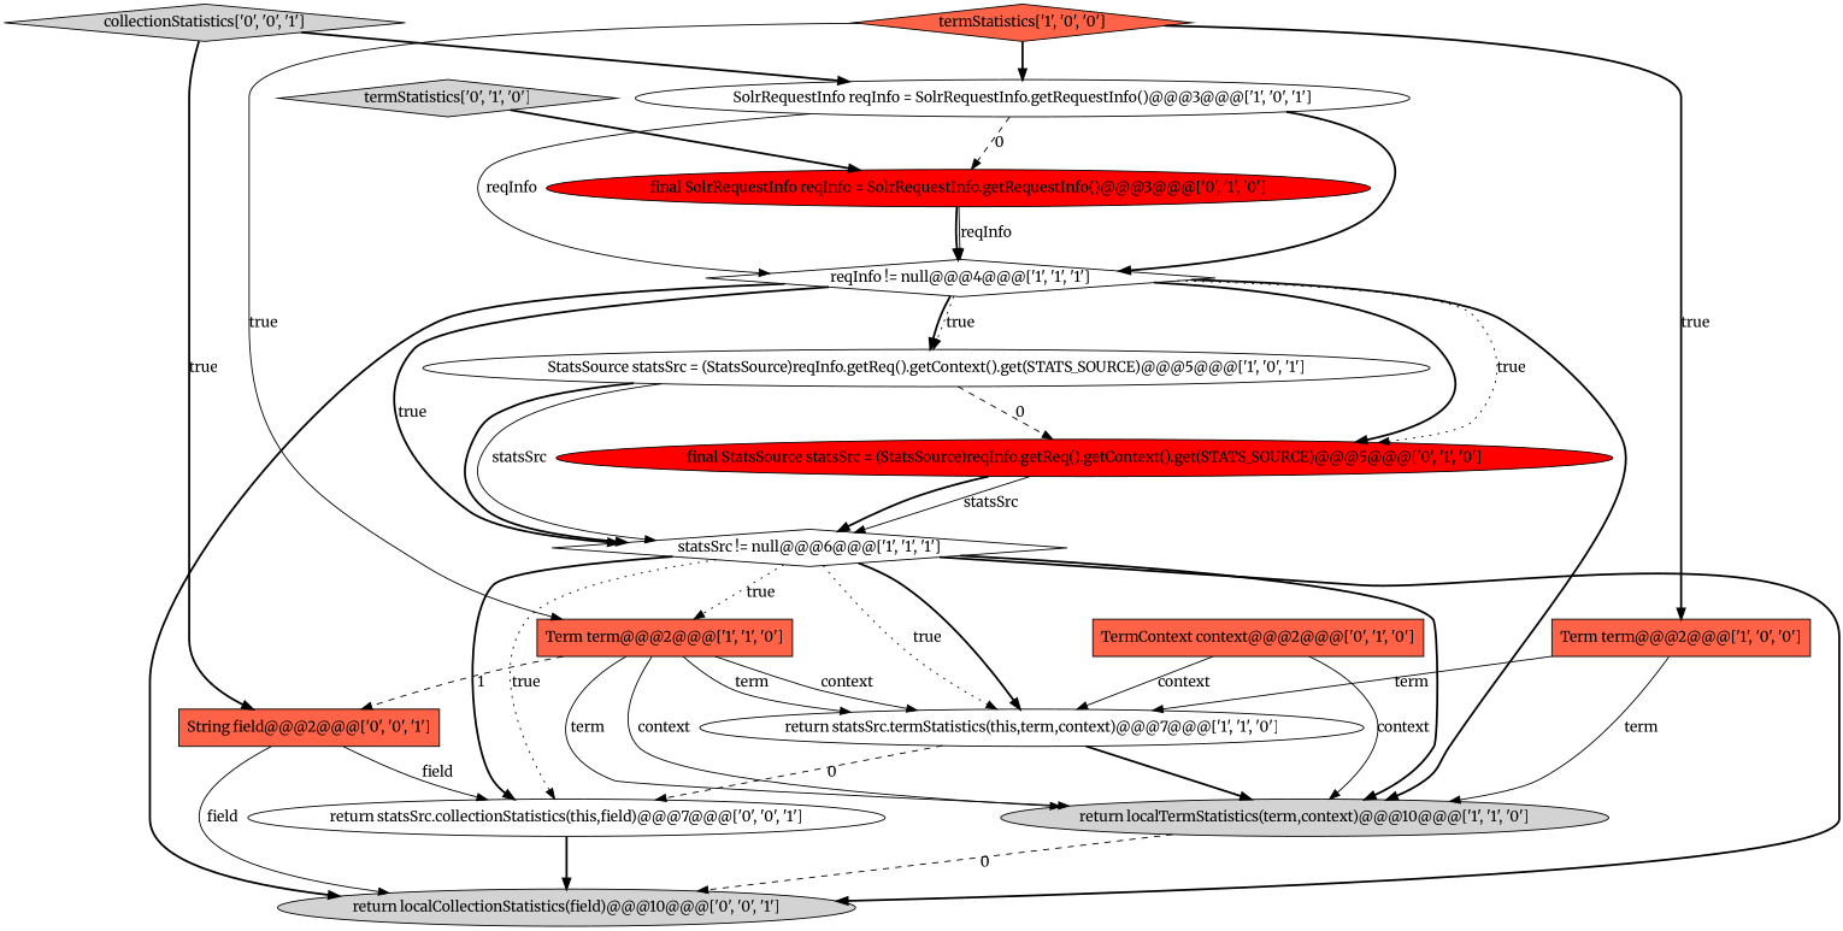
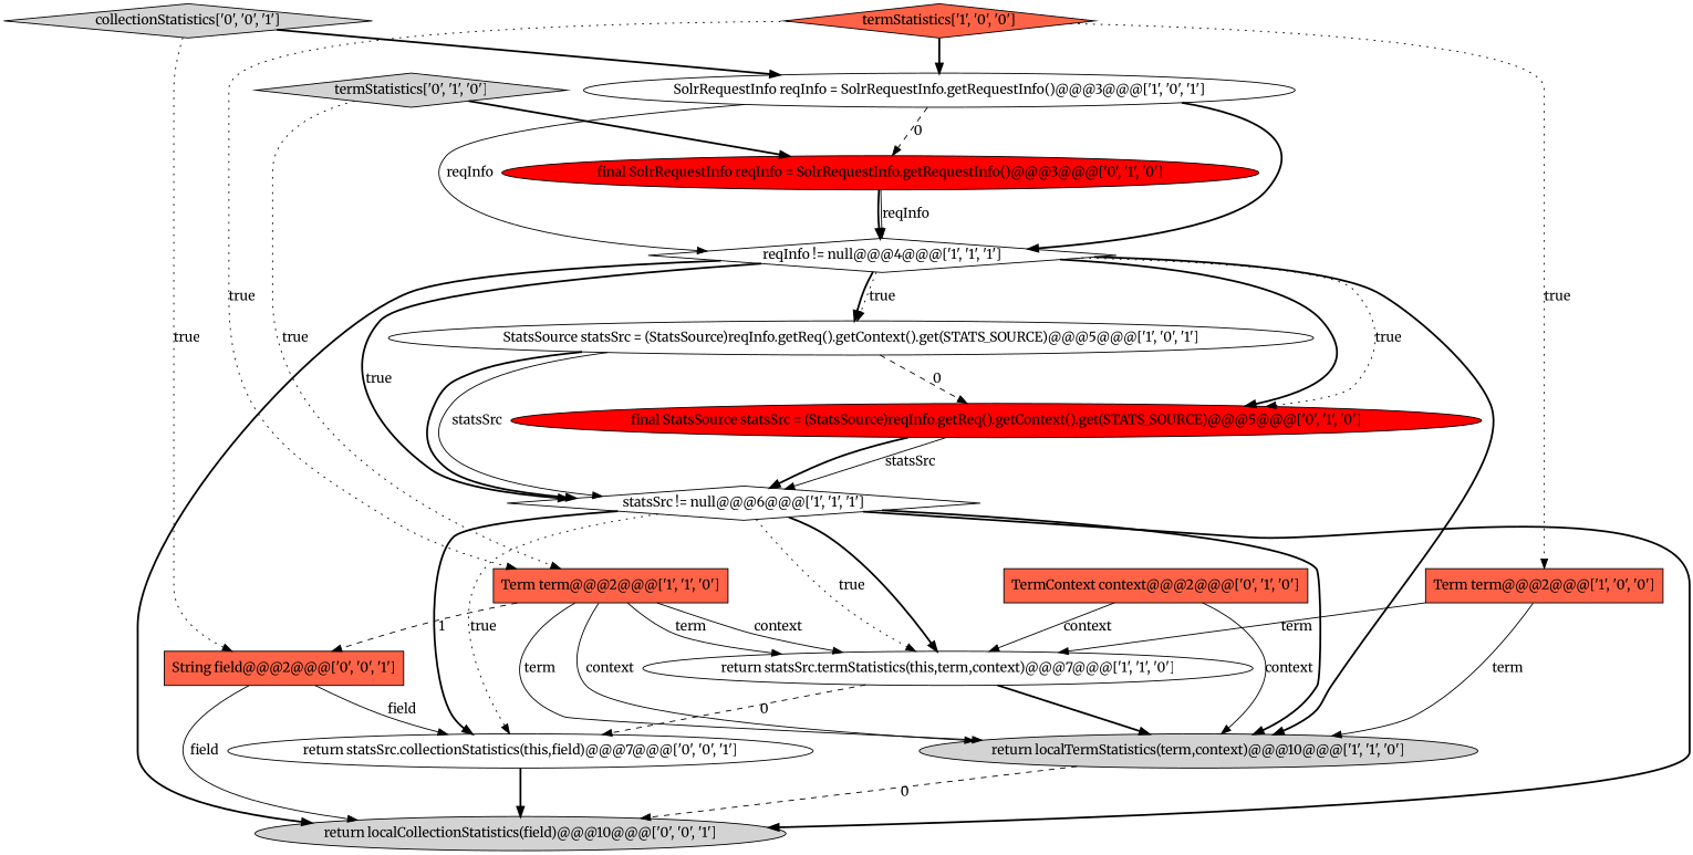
  digraph {
    fontname=Merriweather
    node [fillcolor=white fontname=Merriweather shape=ellipse style=filled]
    edge [fontname=Merriweather style=bold]
    n1 [label="return statsSrc.termStatistics(this,term,context)@@@7@@@['1', '1', '0']"]
    n2 [fillcolor=lightgray label="return localTermStatistics(term,context)@@@10@@@['1', '1', '0']"]
    n3 [label="return statsSrc.collectionStatistics(this,field)@@@7@@@['0', '0', '1']"]
    n4 [fillcolor=lightgray label="return localCollectionStatistics(field)@@@10@@@['0', '0', '1']"]
    n5 [fillcolor=lightgray label="termStatistics['0', '1', '0']" shape=diamond]
    n6 [fillcolor=red label="final SolrRequestInfo reqInfo = SolrRequestInfo.getRequestInfo()@@@3@@@['0', '1', '0']"]
    n7 [fillcolor=tomato label="Term term@@@2@@@['1', '1', '0']" shape=box]
    n8 [fillcolor=tomato label="TermContext context@@@2@@@['0', '1', '0']" shape=box]
    n9 [label="reqInfo != null@@@4@@@['1', '1', '1']" shape=diamond]
    n10 [fillcolor=tomato label="String field@@@2@@@['0', '0', '1']" shape=box]
    n11 [fillcolor=lightgray label="collectionStatistics['0', '0', '1']" shape=diamond]
    n12 [label="SolrRequestInfo reqInfo = SolrRequestInfo.getRequestInfo()@@@3@@@['1', '0', '1']"]
    n13 [fillcolor=red label="final StatsSource statsSrc = (StatsSource)reqInfo.getReq().getContext().get(STATS_SOURCE)@@@5@@@['0', '1', '0']"]
    n14 [label="statsSrc != null@@@6@@@['1', '1', '1']" shape=diamond]
    n15 [label="StatsSource statsSrc = (StatsSource)reqInfo.getReq().getContext().get(STATS_SOURCE)@@@5@@@['1', '0', '1']"]
    n16 [fillcolor=tomato label="termStatistics['1', '0', '0']" shape=diamond]
    n17 [fillcolor=tomato label="Term term@@@2@@@['1', '0', '0']" shape=box]
    n1 -> n2
    n1 -> n3 [label=0 style=dashed]
    n2 -> n4 [label=0 style=dashed]
    n3 -> n4
    n5 -> n6
-   n14 -> n7 [label=true style=dotted]
+   n5 -> n7 [label=true style=dotted]
    n6 -> n9 [label=reqInfo style=solid]
    n6 -> n9
    n7 -> n1 [label=term style=solid]
    n7 -> n1 [label=context style=solid]
    n7 -> n2 [label=term style=solid]
    n7 -> n2 [label=context style=solid]
    n7 -> n10 [label=1 style=dashed]
    n8 -> n1 [label=context style=solid]
    n8 -> n2 [label=context style=solid]
    n9 -> n2
    n9 -> n4
    n9 -> n13 [label=true style=dotted]
    n9 -> n13
    n9 -> n14 [label=true]
    n9 -> n15
    n9 -> n15 [label=true style=dotted]
    n10 -> n3 [label=field style=solid]
    n10 -> n4 [label=field style=solid]
-   n11 -> n10 [label=true]
+   n11 -> n10 [label=true style=dotted]
    n11 -> n12
    n12 -> n6 [label=0 style=dashed]
    n12 -> n9 [label=reqInfo style=solid]
    n12 -> n9
    n13 -> n14
    n13 -> n14 [label=statsSrc style=solid]
    n14 -> n1
    n14 -> n1 [label=true style=dotted]
    n14 -> n2
    n14 -> n3
    n14 -> n3 [label=true style=dotted]
    n14 -> n4
    n15 -> n13 [label=0 style=dashed]
    n15 -> n14 [label=statsSrc style=solid]
    n15 -> n14
-   n16 -> n7 [label=true style=solid]
+   n16 -> n7 [label=true style=dotted]
    n16 -> n12
-   n16 -> n17 [label=true]
+   n16 -> n17 [label=true style=dotted]
    n17 -> n1 [label=term style=solid]
    n17 -> n2 [label=term style=solid]
  }
